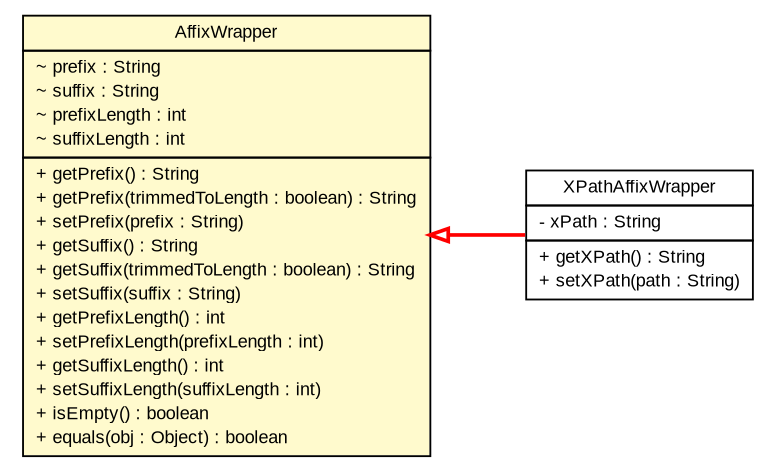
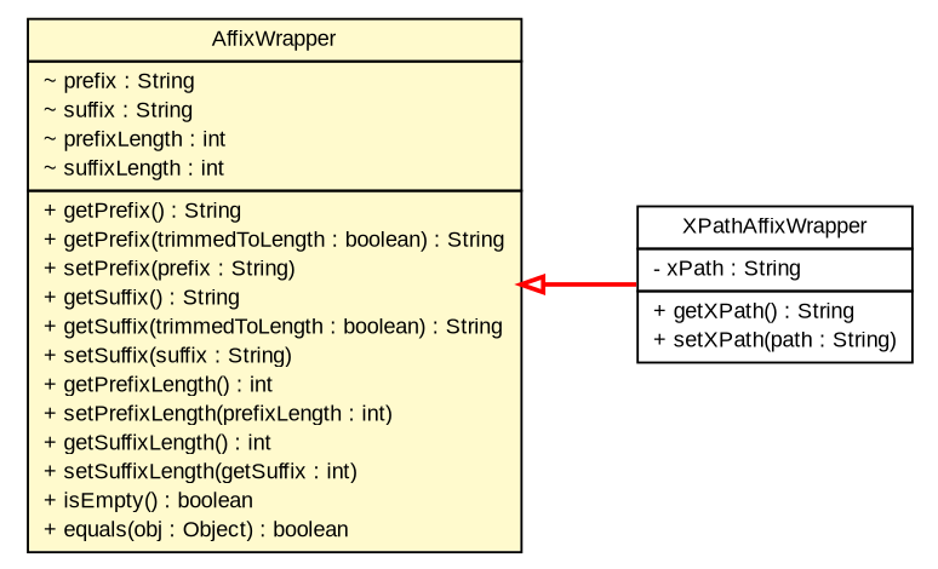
  digraph {
    nodesep=0.25
    ranksep=0.5
    rankdir=LR
    node [fontcolor=black fontname=arial fontsize=10.0 shape=plaintext]
    n1 [label=<<table title="tud.iir.extraction.entity.XPathAffixWrapper" border="0" cellborder="1" cellspacing="0" cellpadding="2" port="p" href="./XPathAffixWrapper.html"> 		<tr><td><table border="0" cellspacing="0" cellpadding="1"> <tr><td align="center" balign="center"> XPathAffixWrapper </td></tr> 		</table></td></tr> 		<tr><td><table border="0" cellspacing="0" cellpadding="1"> <tr><td align="left" balign="left"> - xPath : String </td></tr> 		</table></td></tr> 		<tr><td><table border="0" cellspacing="0" cellpadding="1"> <tr><td align="left" balign="left"> + getXPath() : String </td></tr> <tr><td align="left" balign="left"> + setXPath(path : String) </td></tr> 		</table></td></tr> 		</table>>]
-   n2 [label=<<table title="tud.iir.extraction.entity.AffixWrapper" border="0" cellborder="1" cellspacing="0" cellpadding="2" port="p" bgcolor="lemonChiffon" href="./AffixWrapper.html"> 		<tr><td><table border="0" cellspacing="0" cellpadding="1"> <tr><td align="center" balign="center"> AffixWrapper </td></tr> 		</table></td></tr> 		<tr><td><table border="0" cellspacing="0" cellpadding="1"> <tr><td align="left" balign="left"> ~ prefix : String </td></tr> <tr><td align="left" balign="left"> ~ suffix : String </td></tr> <tr><td align="left" balign="left"> ~ prefixLength : int </td></tr> <tr><td align="left" balign="left"> ~ suffixLength : int </td></tr> 		</table></td></tr> 		<tr><td><table border="0" cellspacing="0" cellpadding="1"> <tr><td align="left" balign="left"> + getPrefix() : String </td></tr> <tr><td align="left" balign="left"> + getPrefix(trimmedToLength : boolean) : String </td></tr> <tr><td align="left" balign="left"> + setPrefix(prefix : String) </td></tr> <tr><td align="left" balign="left"> + getSuffix() : String </td></tr> <tr><td align="left" balign="left"> + getSuffix(trimmedToLength : boolean) : String </td></tr> <tr><td align="left" balign="left"> + setSuffix(suffix : String) </td></tr> <tr><td align="left" balign="left"> + getPrefixLength() : int </td></tr> <tr><td align="left" balign="left"> + setPrefixLength(prefixLength : int) </td></tr> <tr><td align="left" balign="left"> + getSuffixLength() : int </td></tr> <tr><td align="left" balign="left"> + setSuffixLength(suffixLength : int) </td></tr> <tr><td align="left" balign="left"> + isEmpty() : boolean </td></tr> <tr><td align="left" balign="left"> + equals(obj : Object) : boolean </td></tr> 		</table></td></tr> 		</table>>]
+   n2 [label=<<table title="tud.iir.extraction.entity.AffixWrapper" border="0" cellborder="1" cellspacing="0" cellpadding="2" port="p" bgcolor="lemonChiffon" href="./AffixWrapper.html"> 		<tr><td><table border="0" cellspacing="0" cellpadding="1"> <tr><td align="center" balign="center"> AffixWrapper </td></tr> 		</table></td></tr> 		<tr><td><table border="0" cellspacing="0" cellpadding="1"> <tr><td align="left" balign="left"> ~ prefix : String </td></tr> <tr><td align="left" balign="left"> ~ suffix : String </td></tr> <tr><td align="left" balign="left"> ~ prefixLength : int </td></tr> <tr><td align="left" balign="left"> ~ suffixLength : int </td></tr> 		</table></td></tr> 		<tr><td><table border="0" cellspacing="0" cellpadding="1"> <tr><td align="left" balign="left"> + getPrefix() : String </td></tr> <tr><td align="left" balign="left"> + getPrefix(trimmedToLength : boolean) : String </td></tr> <tr><td align="left" balign="left"> + setPrefix(prefix : String) </td></tr> <tr><td align="left" balign="left"> + getSuffix() : String </td></tr> <tr><td align="left" balign="left"> + getSuffix(trimmedToLength : boolean) : String </td></tr> <tr><td align="left" balign="left"> + setSuffix(suffix : String) </td></tr> <tr><td align="left" balign="left"> + getPrefixLength() : int </td></tr> <tr><td align="left" balign="left"> + setPrefixLength(prefixLength : int) </td></tr> <tr><td align="left" balign="left"> + getSuffixLength() : int </td></tr> <tr><td align="left" balign="left"> + setSuffixLength(getSuffix : int) </td></tr> <tr><td align="left" balign="left"> + isEmpty() : boolean </td></tr> <tr><td align="left" balign="left"> + equals(obj : Object) : boolean </td></tr> 		</table></td></tr> 		</table>>]
    n2 -> n1 [arrowtail=empty dir=back fontname=arial fontsize=10 headport=p labelfontname=arial labelfontsize=10 tailport=p color=red style=bold]
  }
